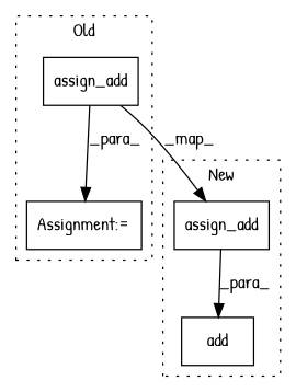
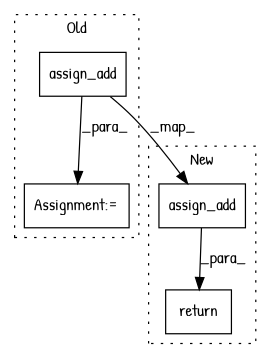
  digraph {
    fontname="Patrick Hand"
    node [a=32 l="11,1" shape=box fontname="Patrick Hand"]
    edge [fontname="Patrick Hand"]
    n1 [label=assign_add s="14893,14915"]
    n2 [a=7 l=1 label="Assignment:=" s=14860]
    n3 [label=assign_add s="14770,14792"]
-   n4 [a=41 l=7 label=add s=14731]
+   n4 [a=41 l=7 label=return s=14731]
    subgraph cluster_1 {
      label=Old
      style=dotted
      n1
      n2
    }
    subgraph cluster_2 {
      label=New
      style=dotted
      n3
      n4
    }
    n1 -> n2 [label=_para_]
    n1 -> n3 [label=_map_]
    n3 -> n4 [label=_para_]
  }
